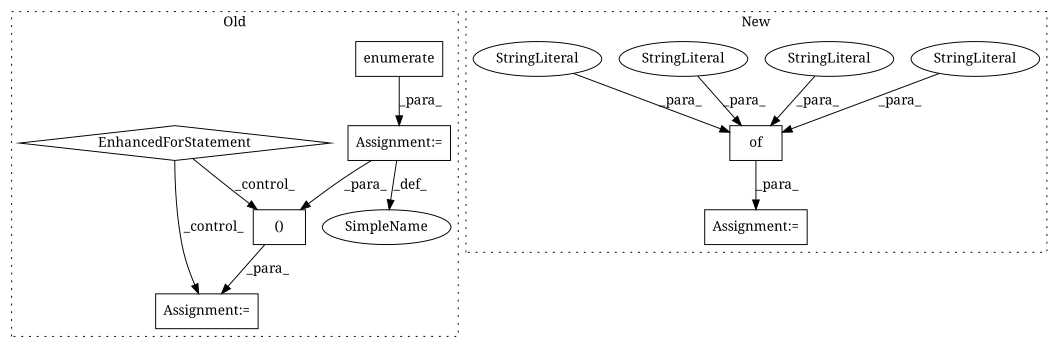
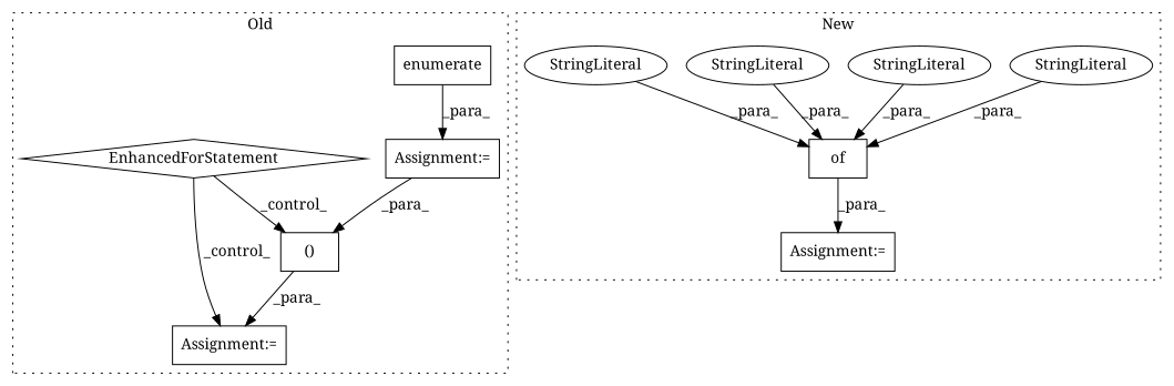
  digraph {
    fontname="Noto Serif"
    node [a=45 fontname="Noto Serif" l="71,2" s="2592,2693" shape=box]
    edge [fontname="Noto Serif"]
    n1 [a=32 l="10,1" label=enumerate s="2673,2692"]
    n2 [a=7 label="Assignment:="]
    n3 [a=70 label=EnhancedForStatement shape=diamond]
    n4 [a=7 l=1 label="Assignment:=" s=2719]
-   n5 [a=42 l=3 label=SimpleName s=2667 shape=ellipse]
    n6 [a=106 l=56 label="()" s=2768]
    n7 [a=32 l="3,1" label=of s="2529,2709"]
    n8 [l=5 label=StringLiteral s=2532 shape=ellipse]
    n9 [l=8 label=StringLiteral s=2590 shape=ellipse]
    n10 [l=24 label=StringLiteral s=2656 shape=ellipse]
    n11 [a=7 l=1 label="Assignment:=" s=3436]
    n12 [l=6 label=StringLiteral s=2572 shape=ellipse]
    subgraph cluster_1 {
      label=Old
      style=dotted
      n1
      n2
      n3
      n4
-     n5
      n6
    }
    subgraph cluster_2 {
      label=New
      style=dotted
      n7
      n8
      n9
      n10
      n11
      n12
    }
    n1 -> n2 [label=_para_]
-   n2 -> n5 [label=_def_]
    n2 -> n6 [label=_para_]
    n3 -> n4 [label=_control_]
    n3 -> n6 [label=_control_]
    n6 -> n4 [label=_para_]
    n7 -> n11 [label=_para_]
    n8 -> n7 [label=_para_]
    n9 -> n7 [label=_para_]
    n10 -> n7 [label=_para_]
    n12 -> n7 [label=_para_]
  }
